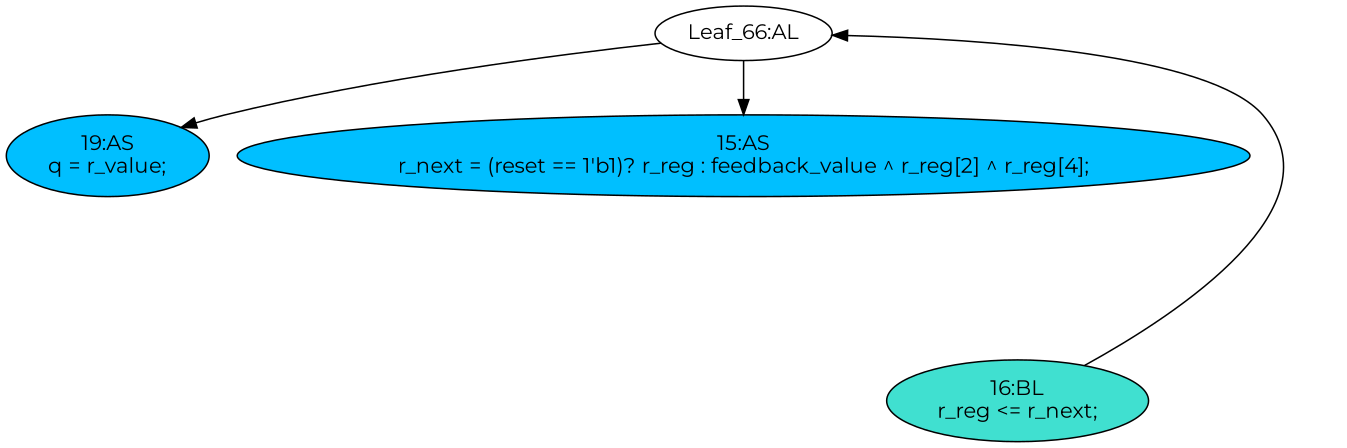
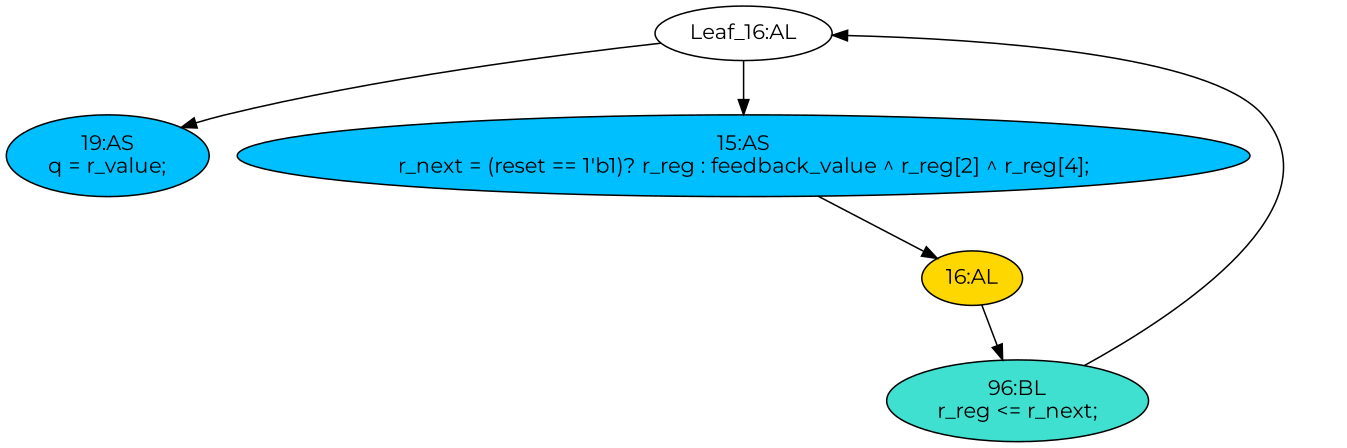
  strict digraph {
    fontname=Montserrat
    node [fontname=Montserrat fillcolor=deepskyblue statements="[]" style=filled typ=Assign]
    edge [fontname=Montserrat]
-   n1 [def_var="['r_reg']" label="Leaf_66:AL" fillcolor="" statements="" style="" typ=""]
+   n1 [def_var="['r_reg']" label="Leaf_16:AL" fillcolor="" statements="" style="" typ=""]
    n2 [ast="<pyverilog.vparser.ast.Assign object at 0x7f4a9473dd10>" def_var="['q']" label="19:AS\nq = r_value;" use_var="['r_reg']"]
    n3 [ast="<pyverilog.vparser.ast.Assign object at 0x7f4a947233d0>" def_var="['r_next']" label="15:AS\nr_next = (reset == 1'b1)? r_reg : feedback_value ^ r_reg[2] ^ r_reg[4];" use_var="['reset', 'r_reg', 'feedback_value', 'r_reg', 'r_reg']"]
-   n5 [ast="<pyverilog.vparser.ast.Block object at 0x7f4a94723890>" fillcolor=turquoise label="16:BL\nr_reg <= r_next;" statements="[<pyverilog.vparser.ast.NonblockingSubstitution object at 0x7f4a94731250>]" typ=Block]
+   n4 [ast="<pyverilog.vparser.ast.Always object at 0x7f4a94731550>" clk_sens=True fillcolor=gold label="16:AL" sens="['clk']" typ=Always use_var="['r_next']"]
+   n5 [ast="<pyverilog.vparser.ast.Block object at 0x7f4a94723890>" fillcolor=turquoise label="96:BL\nr_reg <= r_next;" statements="[<pyverilog.vparser.ast.NonblockingSubstitution object at 0x7f4a94731250>]" typ=Block]
    n1 -> n2
    n1 -> n3
+   n3 -> n4
+   n4 -> n5 [cond="[]" lineno=None]
    n5 -> n1 [cond="[]" lineno=None]
  }
